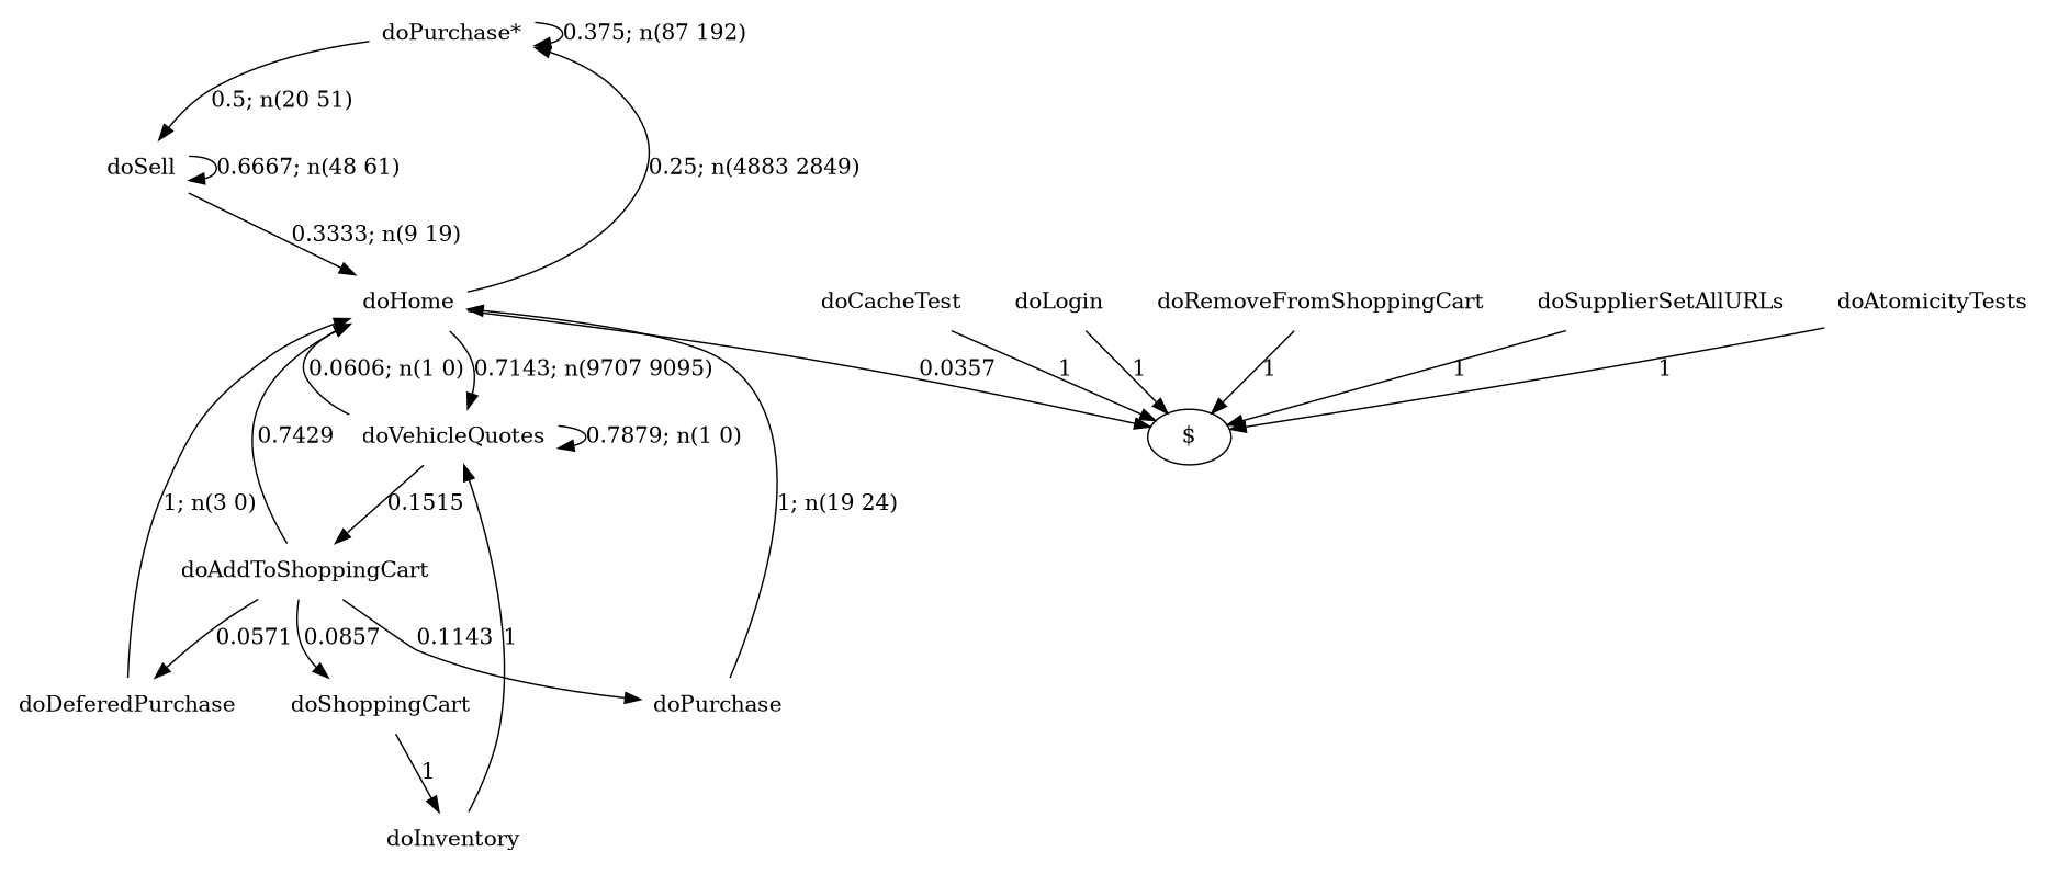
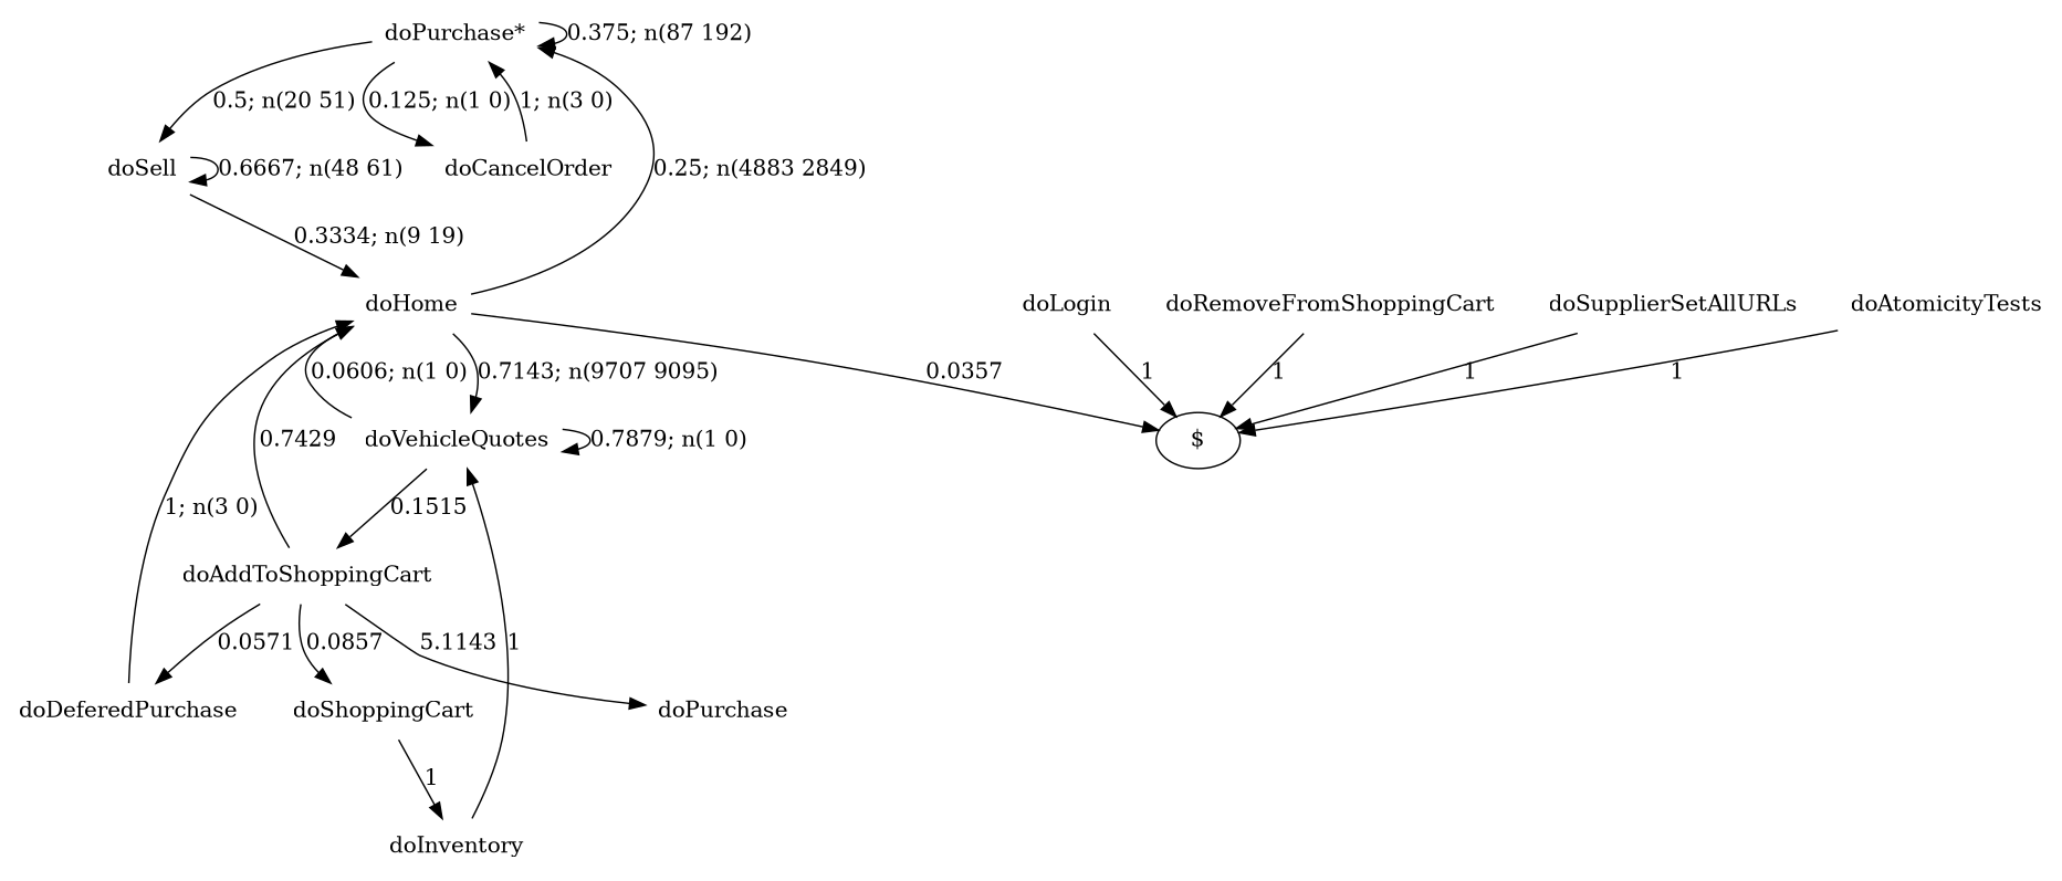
  digraph {
    node [shape=none]
    edge [style=solid]
    n1 [label="doPurchase*"]
    n2 [label=doSell]
+   n3 [label=doCancelOrder]
    n4 [label=doHome]
    n5 [label=doSupplierSetAllURLs]
    "$" [shape=""]
    n7 [label=doAtomicityTests]
-   n8 [label=doCacheTest]
    n9 [label=doLogin]
    n10 [label=doVehicleQuotes]
    n11 [label=doAddToShoppingCart]
    n12 [label=doDeferedPurchase]
    n13 [label=doShoppingCart]
    n14 [label=doPurchase]
    n15 [label=doInventory]
    n16 [label=doRemoveFromShoppingCart]
    n1 -> n1 [label="0.375; n(87 192)"]
    n1 -> n2 [label="0.5; n(20 51)"]
+   n1 -> n3 [label="0.125; n(1 0)"]
    n2 -> n2 [label="0.6667; n(48 61)"]
-   n2 -> n4 [label="0.3333; n(9 19)"]
+   n2 -> n4 [label="0.3334; n(9 19)"]
+   n3 -> n1 [label="1; n(3 0)"]
    n4 -> n1 [label="0.25; n(4883 2849)"]
    n4 -> "$" [label=0.0357]
    n4 -> n10 [label="0.7143; n(9707 9095)"]
    n5 -> "$" [label=1]
    n7 -> "$" [label=1]
-   n8 -> "$" [label=1]
    n9 -> "$" [label=1]
    n10 -> n4 [label="0.0606; n(1 0)"]
    n10 -> n10 [label="0.7879; n(1 0)"]
    n10 -> n11 [label=0.1515]
    n11 -> n4 [label=0.7429]
    n11 -> n12 [label=0.0571]
    n11 -> n13 [label=0.0857]
-   n11 -> n14 [label=0.1143]
+   n11 -> n14 [label=5.1143]
    n12 -> n4 [label="1; n(3 0)"]
    n13 -> n15 [label=1]
-   n14 -> n4 [label="1; n(19 24)"]
    n15 -> n10 [label=1]
    n16 -> "$" [label=1]
  }
